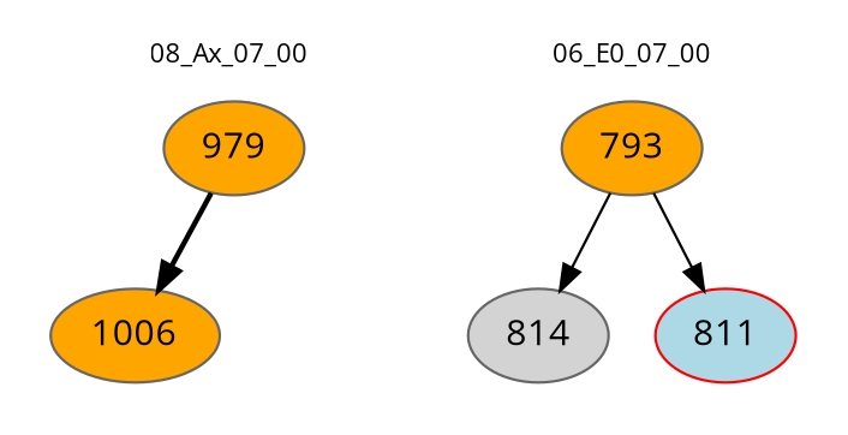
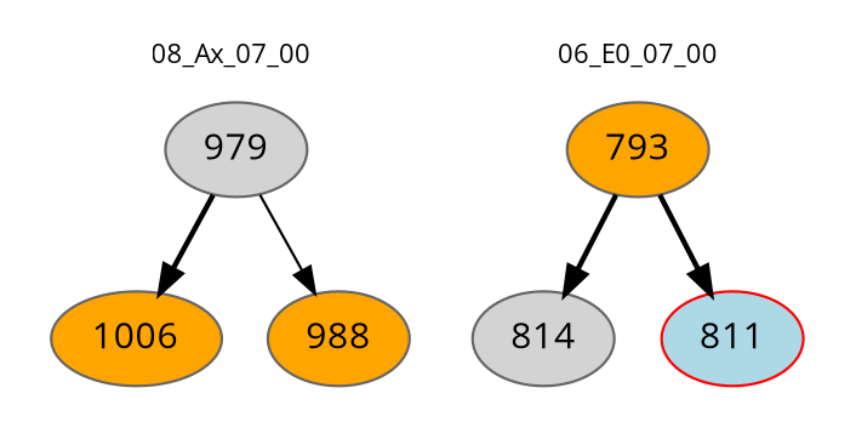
  digraph {
    fontname="Open Sans"
    node [color=gray40 fillcolor=orange fontname="Open Sans" style=filled]
    edge [color=black fontname="Open Sans" style=bold]
-   n1 [label=979]
+   n1 [fillcolor=lightgrey label=979]
    n2 [label=1006]
+   n3 [label=988]
    n4 [label=793]
    n5 [fillcolor=lightgrey label=814]
    n6 [color=red fillcolor=lightblue label=811]
    subgraph cluster_1 {
      color=white
      fontsize=10
      label="08_Ax_07_00"
      n1
      n2
+     n3
    }
    subgraph cluster_2 {
      color=white
      fontsize=10
      label="06_E0_07_00"
      n4
      n5
      n6
    }
    n1 -> n2
-   n4 -> n5 [style=solid]
-   n4 -> n6 [style=solid]
+   n1 -> n3 [style=solid]
+   n4 -> n5
+   n4 -> n6
  }
